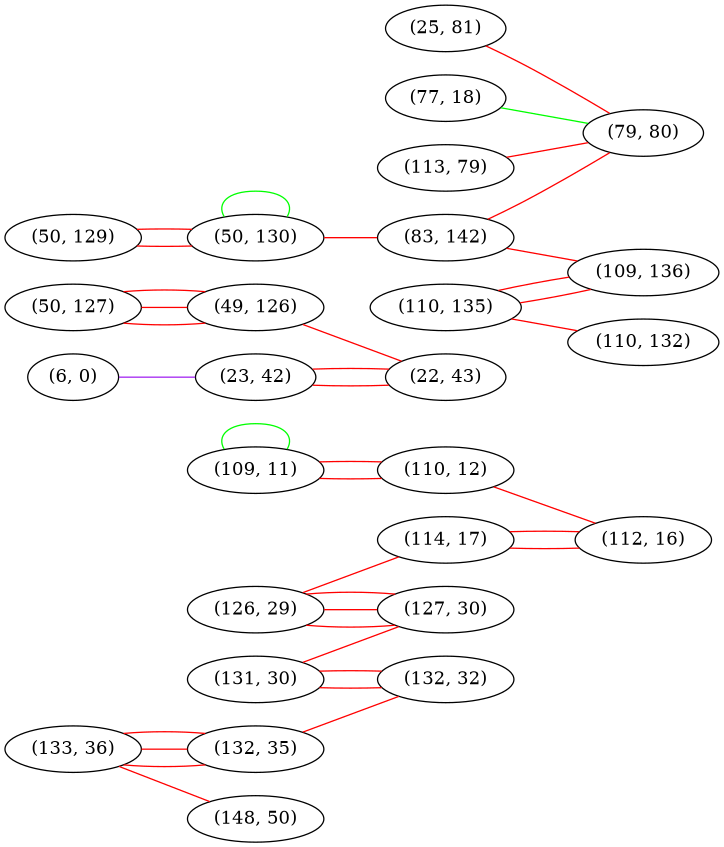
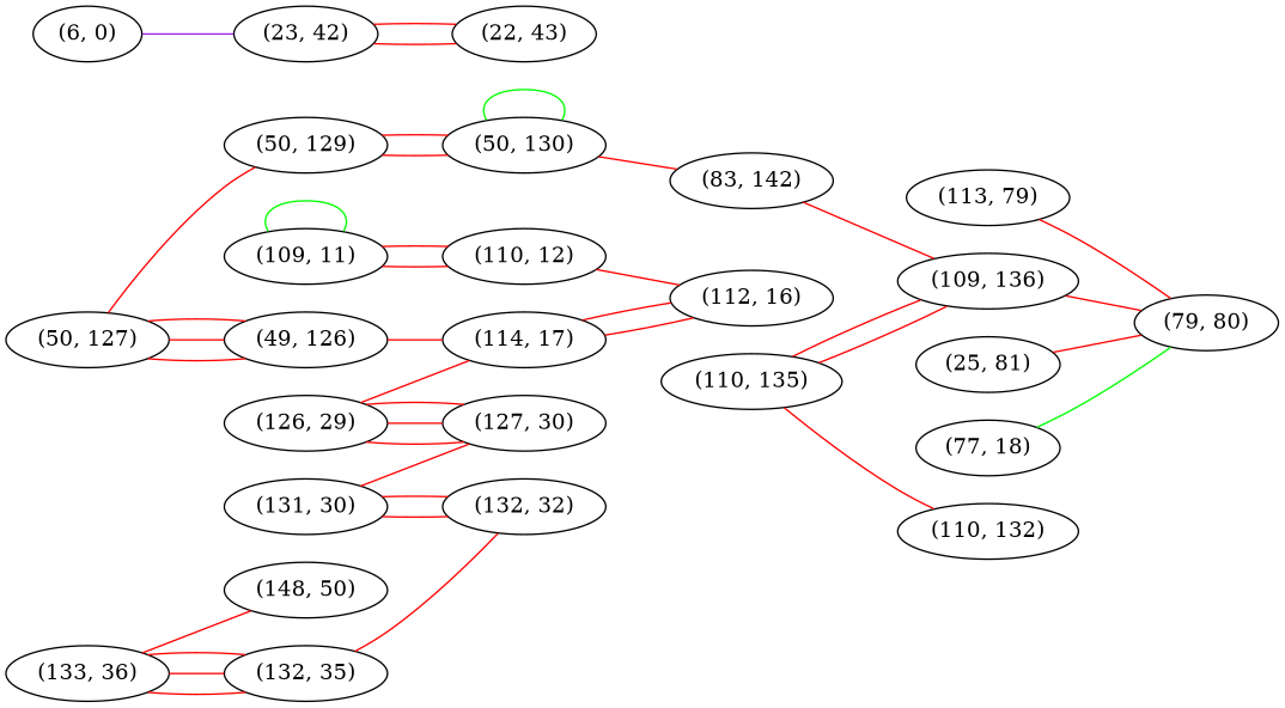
  graph {
    rankdir=LR
    edge [color=red weight=1]
    "(126, 29)"
    "(114, 17)"
    "(127, 30)"
    "(112, 16)"
    "(109, 11)"
    "(110, 12)"
    "(23, 42)"
    "(22, 43)"
    "(133, 36)"
    "(132, 35)"
    "(148, 50)"
    "(132, 32)"
    "(25, 81)"
    "(79, 80)"
    "(77, 18)"
    "(50, 127)"
    "(50, 129)"
    "(49, 126)"
    "(50, 130)"
    "(83, 142)"
    "(113, 79)"
    n22 [label="(6, 0)"]
    "(110, 135)"
    "(110, 132)"
    "(109, 136)"
    "(131, 30)"
    "(126, 29)" -- "(114, 17)"
    "(126, 29)" -- "(127, 30)"
    "(126, 29)" -- "(127, 30)"
    "(126, 29)" -- "(127, 30)"
    "(114, 17)" -- "(112, 16)"
    "(114, 17)" -- "(112, 16)"
    "(109, 11)" -- "(109, 11)" [color=green weight=2]
    "(109, 11)" -- "(110, 12)"
    "(109, 11)" -- "(110, 12)"
    "(110, 12)" -- "(112, 16)"
    "(23, 42)" -- "(22, 43)"
    "(23, 42)" -- "(22, 43)"
    "(133, 36)" -- "(132, 35)"
    "(133, 36)" -- "(132, 35)"
    "(133, 36)" -- "(132, 35)"
    "(133, 36)" -- "(148, 50)"
    "(132, 35)" -- "(132, 32)"
    "(25, 81)" -- "(79, 80)"
    "(77, 18)" -- "(79, 80)" [color=green]
+   "(50, 127)" -- "(50, 129)"
    "(50, 127)" -- "(49, 126)"
    "(50, 127)" -- "(49, 126)"
    "(50, 127)" -- "(49, 126)"
    "(50, 129)" -- "(50, 130)"
    "(50, 129)" -- "(50, 130)"
-   "(49, 126)" -- "(22, 43)"
+   "(49, 126)" -- "(114, 17)"
    "(50, 130)" -- "(50, 130)" [color=green weight=2]
    "(50, 130)" -- "(83, 142)"
-   "(83, 142)" -- "(79, 80)"
+   "(109, 136)" -- "(79, 80)"
    "(83, 142)" -- "(109, 136)"
    "(113, 79)" -- "(79, 80)"
    n22 -- "(23, 42)" [color=purple weight=4]
    "(110, 135)" -- "(110, 132)"
    "(110, 135)" -- "(109, 136)"
    "(110, 135)" -- "(109, 136)"
    "(131, 30)" -- "(127, 30)"
    "(131, 30)" -- "(132, 32)"
    "(131, 30)" -- "(132, 32)"
  }
